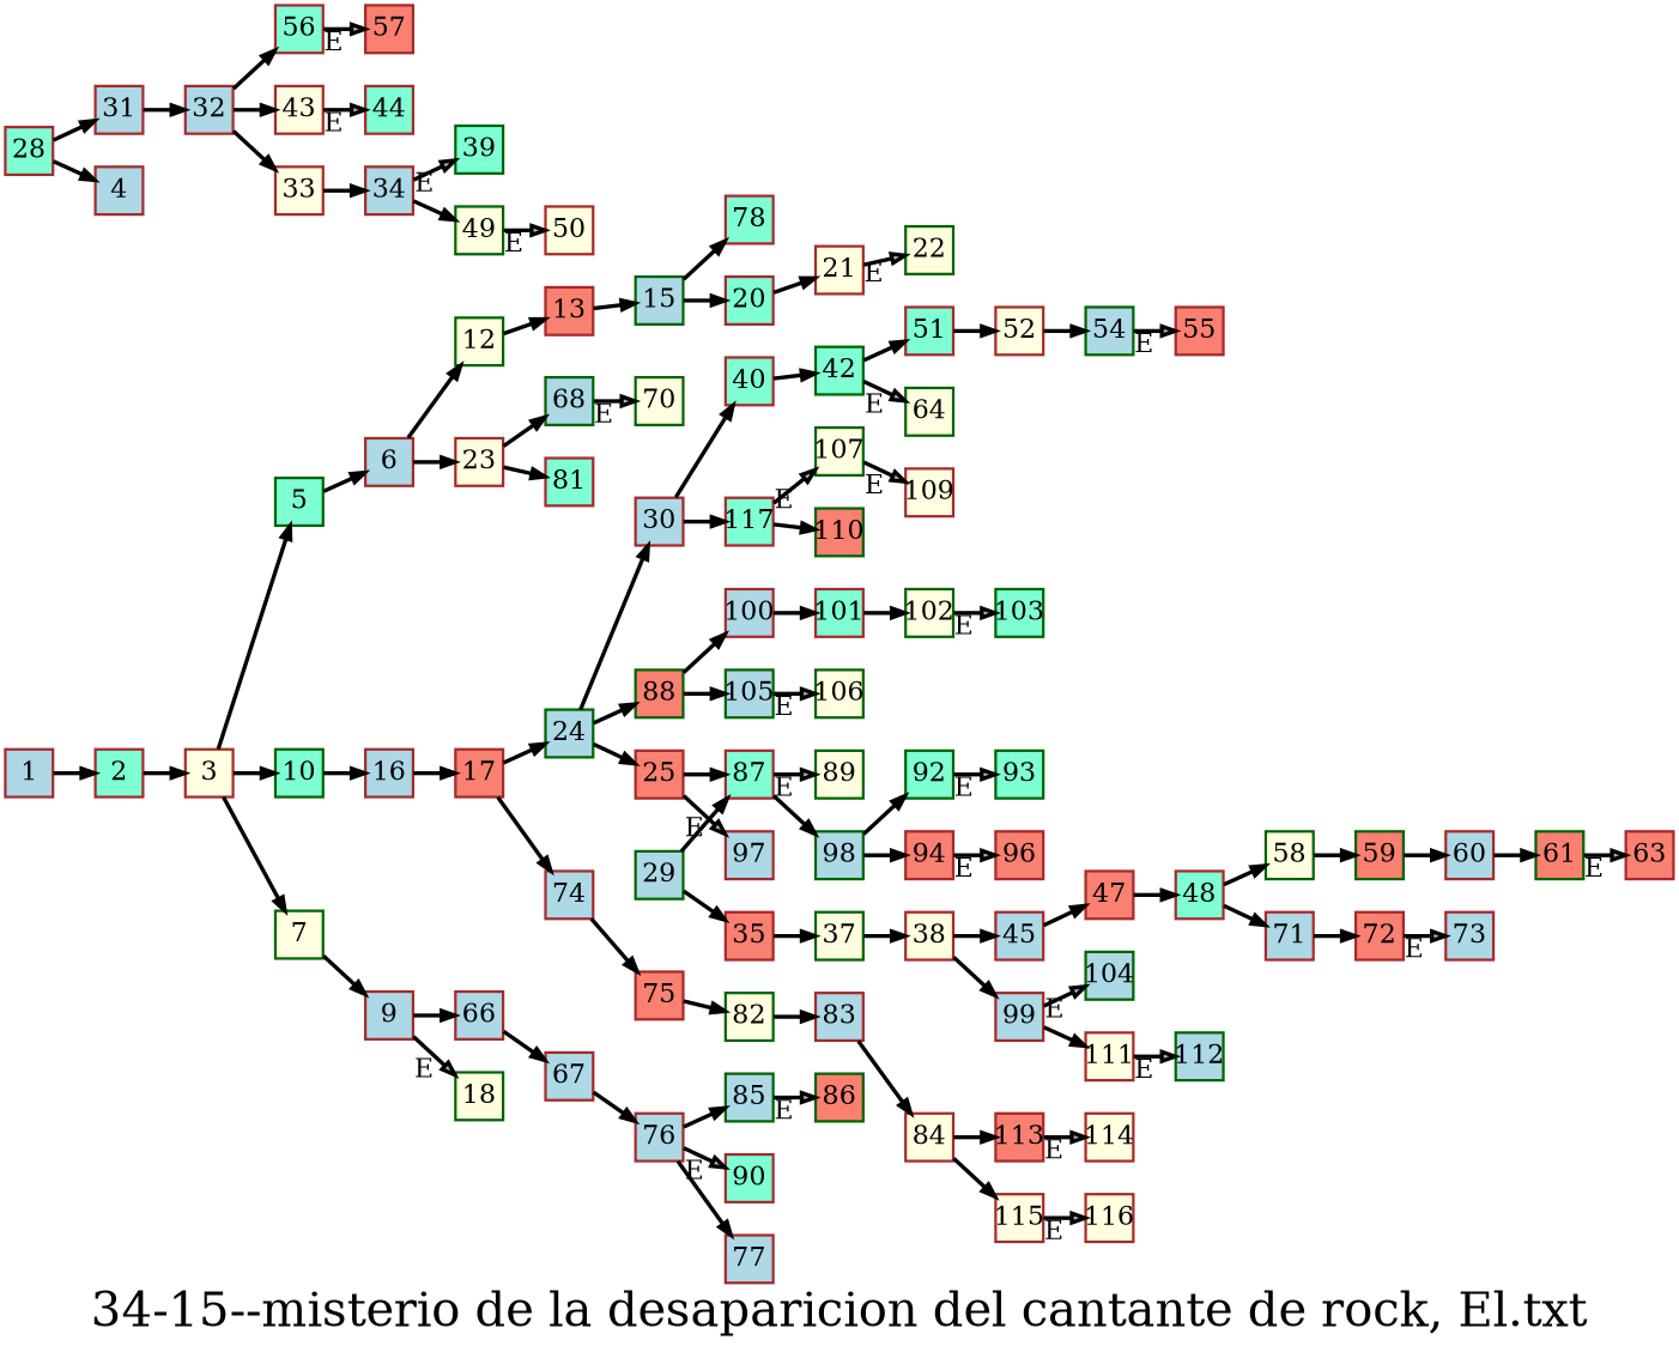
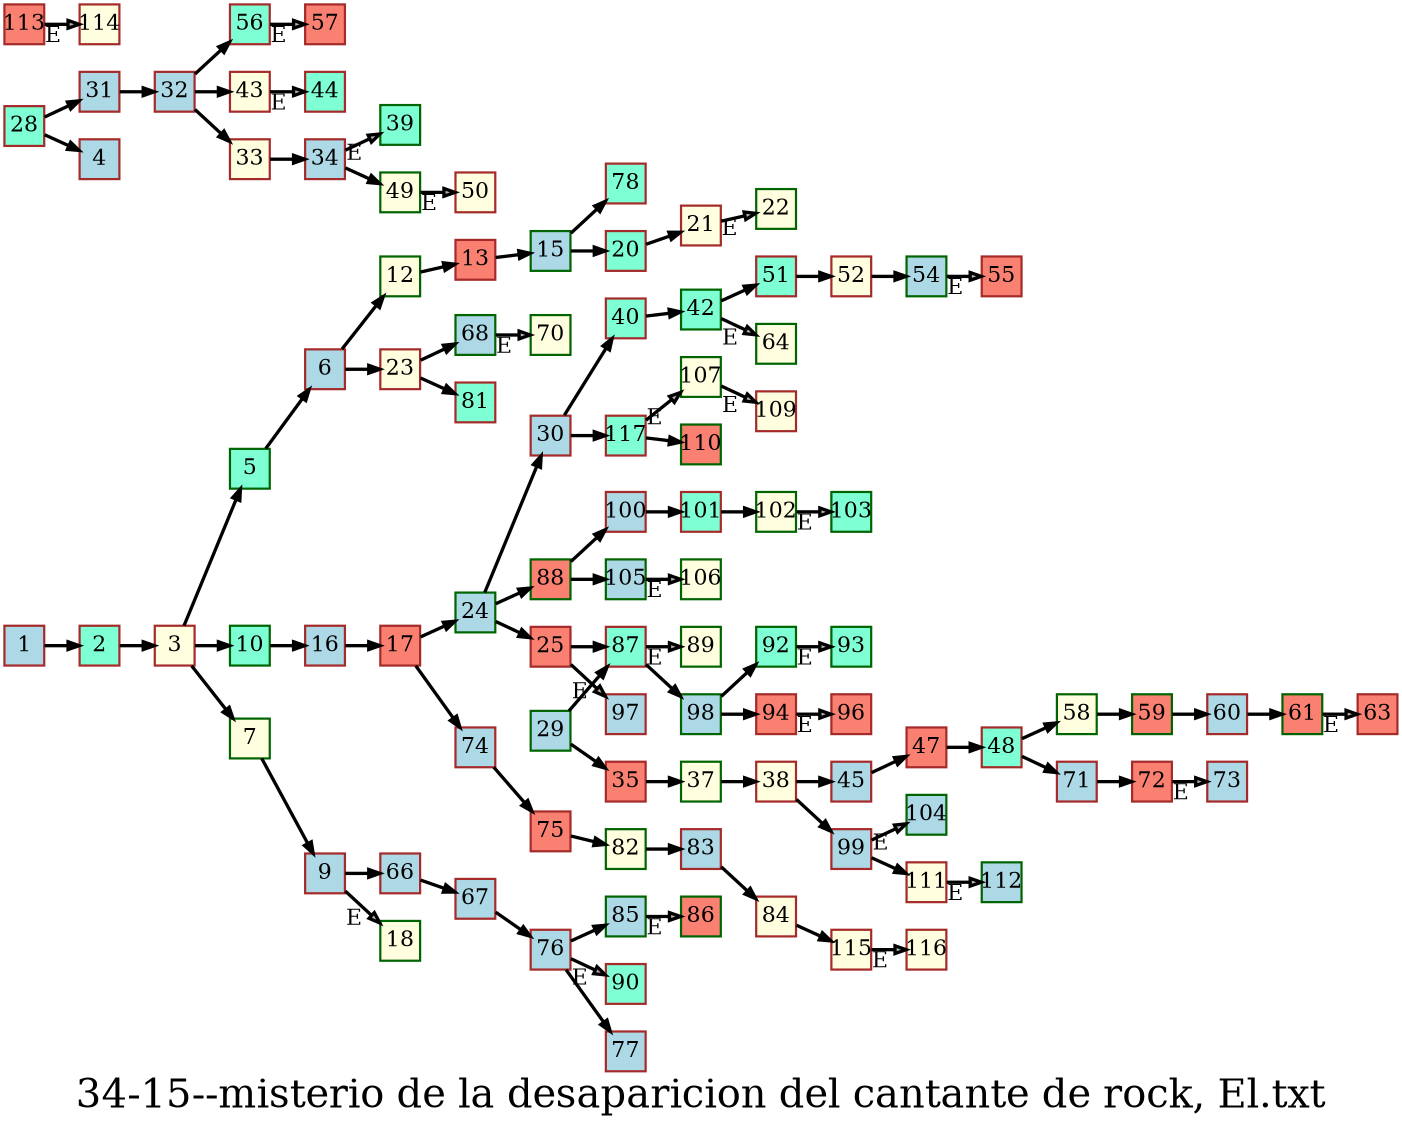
  digraph {
    fontsize=36
    label="34-15--misterio de la desaparicion del cantante de rock, El.txt"
    nodesep=0.35
    ordering=out
    rankdir=LR
    ranksep=0.45
    node [color=brown fillcolor=lightblue fixedsize=true fontsize=20 labelfloat=true margin="0,0" penwidth=2 regular=true shape=rect style=filled]
    edge [fontsize=12 labelfloat=true penwidth=3]
    2 [fillcolor=aquamarine]
    1
    3 [fillcolor=lightyellow]
    5 [color=darkgreen fillcolor=aquamarine]
    10 [color=darkgreen fillcolor=aquamarine]
    7 [color=darkgreen fillcolor=lightyellow]
    6
    16
    9
    12 [color=darkgreen fillcolor=lightyellow]
    23 [fillcolor=lightyellow]
    17 [fillcolor=salmon]
    66
    18 [color=darkgreen fillcolor=lightyellow]
    13 [fillcolor=salmon]
    68 [color=darkgreen]
    81 [fillcolor=aquamarine]
    15 [color=darkgreen]
    70 [color=darkgreen fillcolor=lightyellow]
    67
    76
    24 [color=darkgreen]
    74
    78 [fillcolor=aquamarine]
    20 [fillcolor=aquamarine]
    21 [fillcolor=lightyellow]
    22 [color=darkgreen fillcolor=lightyellow]
    30
    88 [color=darkgreen fillcolor=salmon]
    25 [fillcolor=salmon]
    75 [fillcolor=salmon]
    40 [fillcolor=aquamarine]
    117 [fillcolor=aquamarine]
    100
    105 [color=darkgreen]
    87 [fillcolor=aquamarine]
    97
    82 [color=darkgreen fillcolor=lightyellow]
    42 [color=darkgreen fillcolor=aquamarine]
    107 [color=darkgreen fillcolor=lightyellow]
    110 [color=darkgreen fillcolor=salmon]
    101 [fillcolor=aquamarine]
    106 [color=darkgreen fillcolor=lightyellow]
    89 [color=darkgreen fillcolor=lightyellow]
    98 [color=darkgreen]
    92 [color=darkgreen fillcolor=aquamarine]
    94 [fillcolor=salmon]
    28 [fillcolor=aquamarine]
    31
    4
    32
    56 [fillcolor=aquamarine]
    43 [fillcolor=lightyellow]
    33 [fillcolor=lightyellow]
    29 [color=darkgreen]
    35 [fillcolor=salmon]
    37 [color=darkgreen fillcolor=lightyellow]
    38 [fillcolor=lightyellow]
    51 [fillcolor=aquamarine]
    64 [color=darkgreen fillcolor=lightyellow]
    109 [fillcolor=lightyellow]
    57 [fillcolor=salmon]
    44 [fillcolor=aquamarine]
    34
    39 [color=darkgreen fillcolor=aquamarine]
    49 [color=darkgreen fillcolor=lightyellow]
    50 [fillcolor=lightyellow]
    45
    99
    47 [fillcolor=salmon]
    104 [color=darkgreen]
    111 [fillcolor=lightyellow]
    48 [fillcolor=aquamarine]
    112 [color=darkgreen]
    52 [fillcolor=lightyellow]
    54 [color=darkgreen]
    58 [color=darkgreen fillcolor=lightyellow]
    71
    59 [color=darkgreen fillcolor=salmon]
    72 [fillcolor=salmon]
    60
    73
    55 [fillcolor=salmon]
    61 [color=darkgreen fillcolor=salmon]
    63 [fillcolor=salmon]
    85 [color=darkgreen]
    90 [fillcolor=aquamarine]
    77
    86 [color=darkgreen fillcolor=salmon]
    83
    84 [fillcolor=lightyellow]
    113 [fillcolor=salmon]
    115 [fillcolor=lightyellow]
    114 [fillcolor=lightyellow]
    116 [fillcolor=lightyellow]
    93 [color=darkgreen fillcolor=aquamarine]
    96 [fillcolor=salmon]
    102 [color=darkgreen fillcolor=lightyellow]
    103 [color=darkgreen fillcolor=aquamarine]
    2 -> 3
    1 -> 2
    3 -> 5
    3 -> 10
    3 -> 7
    5 -> 6
    10 -> 16
    7 -> 9
    6 -> 12
    6 -> 23
    16 -> 17
    9 -> 66
    9 -> 18 [fillcolor=grey70 fontsize=20 shape=Msquare xlabel=E]
    12 -> 13
    23 -> 68
    23 -> 81
    17 -> 24
    17 -> 74
    66 -> 67
    13 -> 15
    68 -> 70 [fillcolor=grey70 fontsize=20 shape=Msquare xlabel=E]
    15 -> 78
    15 -> 20
    67 -> 76
    76 -> 85
    76 -> 90 [fillcolor=grey70 fontsize=20 shape=Msquare xlabel=E]
    76 -> 77
    24 -> 30
    24 -> 88
    24 -> 25
    74 -> 75
    20 -> 21
    21 -> 22 [fillcolor=grey70 fontsize=20 shape=Msquare xlabel=E]
    30 -> 40
    30 -> 117
    88 -> 100
    88 -> 105
    25 -> 87
    25 -> 97 [fillcolor=grey70 fontsize=20 shape=Msquare xlabel=E]
    75 -> 82
    40 -> 42
    117 -> 107 [fillcolor=grey70 fontsize=20 shape=Msquare xlabel=E]
    117 -> 110
    100 -> 101
    105 -> 106 [fillcolor=grey70 fontsize=20 shape=Msquare xlabel=E]
    87 -> 89 [fillcolor=grey70 fontsize=20 shape=Msquare xlabel=E]
    87 -> 98
    82 -> 83
    42 -> 51
    42 -> 64 [fillcolor=grey70 fontsize=20 shape=Msquare xlabel=E]
    107 -> 109 [fillcolor=grey70 fontsize=20 shape=Msquare xlabel=E]
    101 -> 102
    98 -> 92
    98 -> 94
    92 -> 93 [fillcolor=grey70 fontsize=20 shape=Msquare xlabel=E]
    94 -> 96 [fillcolor=grey70 fontsize=20 shape=Msquare xlabel=E]
    28 -> 31
    28 -> 4
    31 -> 32
    32 -> 56
    32 -> 43
    32 -> 33
    56 -> 57 [fillcolor=grey70 fontsize=20 shape=Msquare xlabel=E]
    43 -> 44 [fillcolor=grey70 fontsize=20 shape=Msquare xlabel=E]
    33 -> 34
    29 -> 87
    29 -> 35
    35 -> 37
    37 -> 38
    38 -> 45
    38 -> 99
    51 -> 52
    34 -> 39 [fillcolor=grey70 fontsize=20 shape=Msquare xlabel=E]
    34 -> 49
    49 -> 50 [fillcolor=grey70 fontsize=20 shape=Msquare xlabel=E]
    45 -> 47
    99 -> 104 [fillcolor=grey70 fontsize=20 shape=Msquare xlabel=E]
    99 -> 111
    47 -> 48
    111 -> 112 [fillcolor=grey70 fontsize=20 shape=Msquare xlabel=E]
    48 -> 58
    48 -> 71
    52 -> 54
    54 -> 55 [fillcolor=grey70 fontsize=20 shape=Msquare xlabel=E]
    58 -> 59
    71 -> 72
    59 -> 60
    72 -> 73 [fillcolor=grey70 fontsize=20 shape=Msquare xlabel=E]
    60 -> 61
    61 -> 63 [fillcolor=grey70 fontsize=20 shape=Msquare xlabel=E]
    85 -> 86 [fillcolor=grey70 fontsize=20 shape=Msquare xlabel=E]
    83 -> 84
-   84 -> 113
    84 -> 115
    113 -> 114 [fillcolor=grey70 fontsize=20 shape=Msquare xlabel=E]
    115 -> 116 [fillcolor=grey70 fontsize=20 shape=Msquare xlabel=E]
    102 -> 103 [fillcolor=grey70 fontsize=20 shape=Msquare xlabel=E]
  }
